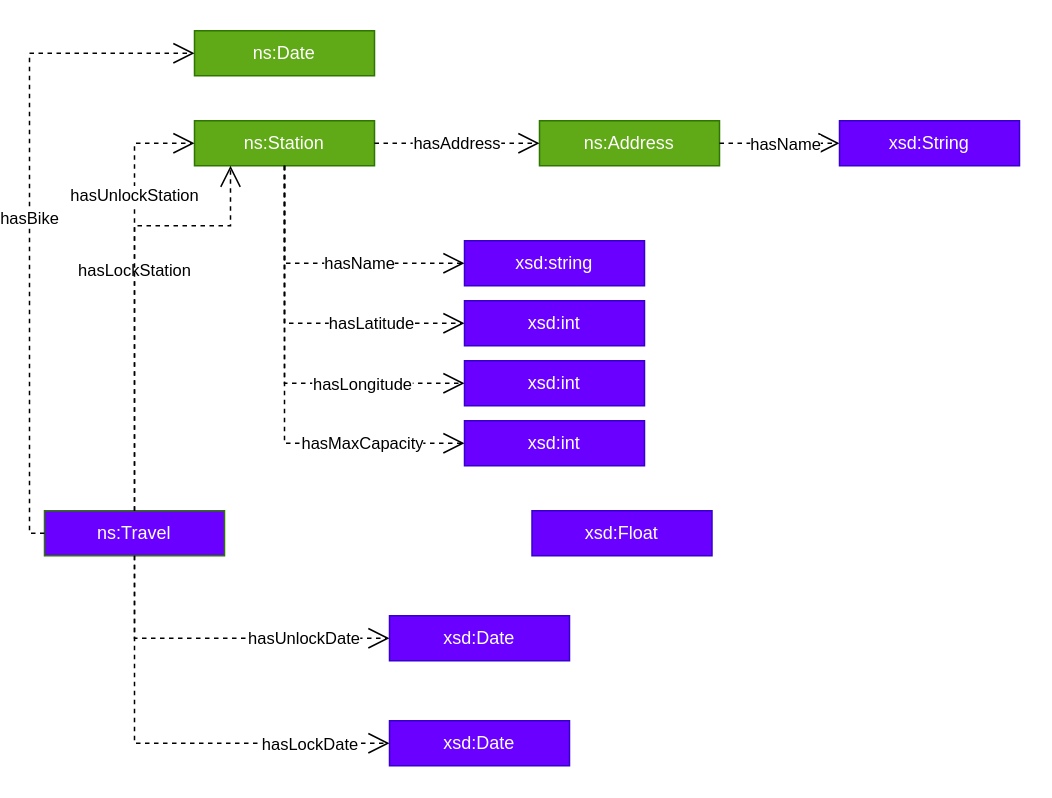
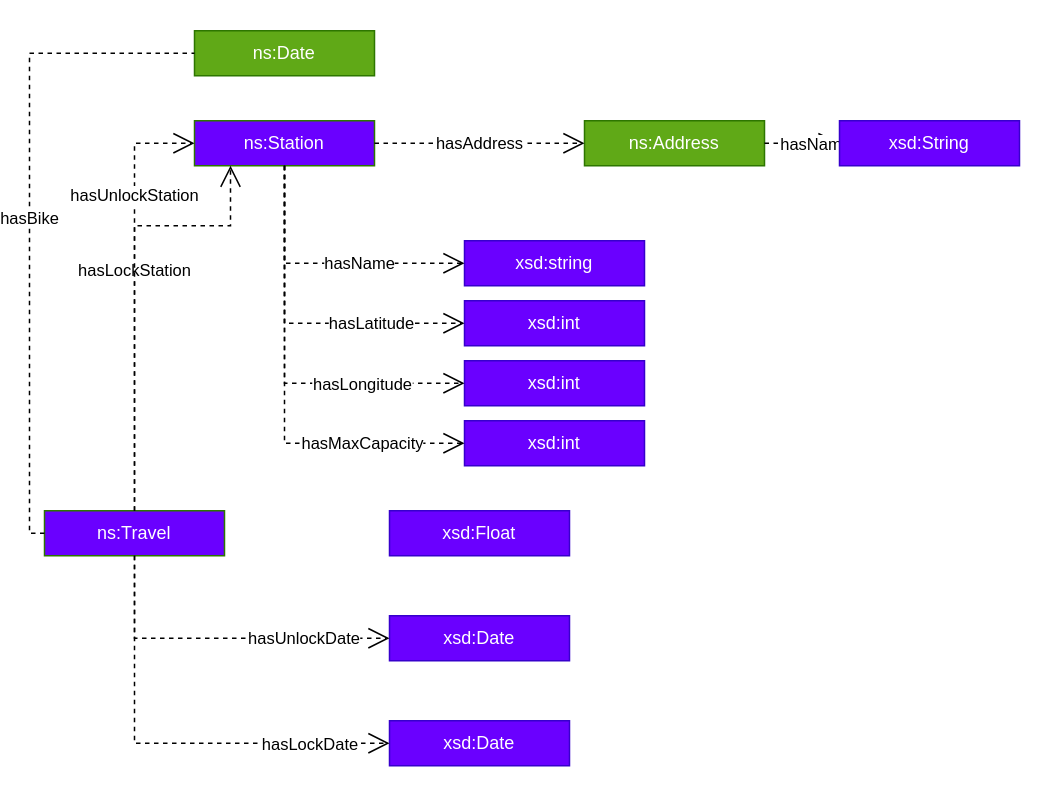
  <mxCell id="0" />
  <mxCell id="1" parent="0" />
  <mxCell id="2" value="ns:Date" style="rounded=0;whiteSpace=wrap;html=1;snapToPoint=1;points=[[0.1,0],[0.2,0],[0.3,0],[0.4,0],[0.5,0],[0.6,0],[0.7,0],[0.8,0],[0.9,0],[0,0.1],[0,0.3],[0,0.5],[0,0.7],[0,0.9],[0.1,1],[0.2,1],[0.3,1],[0.4,1],[0.5,1],[0.6,1],[0.7,1],[0.8,1],[0.9,1],[1,0.1],[1,0.3],[1,0.5],[1,0.7],[1,0.9]];fillColor=#60a917;fontColor=#ffffff;strokeColor=#2D7600;" vertex="1" parent="1"><mxGeometry x="120" y="20" width="120" height="30" as="geometry" /></mxCell>
- <mxCell id="3" value="ns:Station" style="rounded=0;whiteSpace=wrap;html=1;snapToPoint=1;points=[[0.1,0],[0.2,0],[0.3,0],[0.4,0],[0.5,0],[0.6,0],[0.7,0],[0.8,0],[0.9,0],[0,0.1],[0,0.3],[0,0.5],[0,0.7],[0,0.9],[0.1,1],[0.2,1],[0.3,1],[0.4,1],[0.5,1],[0.6,1],[0.7,1],[0.8,1],[0.9,1],[1,0.1],[1,0.3],[1,0.5],[1,0.7],[1,0.9]];fillColor=#60a917;fontColor=#ffffff;strokeColor=#2D7600;" vertex="1" parent="1"><mxGeometry x="120" y="80" width="120" height="30" as="geometry" /></mxCell>
+ <mxCell id="3" value="ns:Station" style="rounded=0;whiteSpace=wrap;html=1;snapToPoint=1;points=[[0.1,0],[0.2,0],[0.3,0],[0.4,0],[0.5,0],[0.6,0],[0.7,0],[0.8,0],[0.9,0],[0,0.1],[0,0.3],[0,0.5],[0,0.7],[0,0.9],[0.1,1],[0.2,1],[0.3,1],[0.4,1],[0.5,1],[0.6,1],[0.7,1],[0.8,1],[0.9,1],[1,0.1],[1,0.3],[1,0.5],[1,0.7],[1,0.9]];fillColor=#6a00ff;fontColor=#ffffff;strokeColor=#2D7600;" vertex="1" parent="1"><mxGeometry x="120" y="80" width="120" height="30" as="geometry" /></mxCell>
  <mxCell id="4" value="ns:Travel" style="rounded=0;whiteSpace=wrap;html=1;snapToPoint=1;points=[[0.1,0],[0.2,0],[0.3,0],[0.4,0],[0.5,0],[0.6,0],[0.7,0],[0.8,0],[0.9,0],[0,0.1],[0,0.3],[0,0.5],[0,0.7],[0,0.9],[0.1,1],[0.2,1],[0.3,1],[0.4,1],[0.5,1],[0.6,1],[0.7,1],[0.8,1],[0.9,1],[1,0.1],[1,0.3],[1,0.5],[1,0.7],[1,0.9]];fillColor=#6a00ff;fontColor=#ffffff;strokeColor=#2D7600;" vertex="1" parent="1"><mxGeometry x="20" y="340" width="120" height="30" as="geometry" /></mxCell>
- <mxCell id="5" value="ns:Address" style="rounded=0;whiteSpace=wrap;html=1;snapToPoint=1;points=[[0.1,0],[0.2,0],[0.3,0],[0.4,0],[0.5,0],[0.6,0],[0.7,0],[0.8,0],[0.9,0],[0,0.1],[0,0.3],[0,0.5],[0,0.7],[0,0.9],[0.1,1],[0.2,1],[0.3,1],[0.4,1],[0.5,1],[0.6,1],[0.7,1],[0.8,1],[0.9,1],[1,0.1],[1,0.3],[1,0.5],[1,0.7],[1,0.9]];fillColor=#60a917;fontColor=#ffffff;strokeColor=#2D7600;" vertex="1" parent="1"><mxGeometry x="350" y="80" width="120" height="30" as="geometry" /></mxCell>
+ <mxCell id="5" value="ns:Address" style="rounded=0;whiteSpace=wrap;html=1;snapToPoint=1;points=[[0.1,0],[0.2,0],[0.3,0],[0.4,0],[0.5,0],[0.6,0],[0.7,0],[0.8,0],[0.9,0],[0,0.1],[0,0.3],[0,0.5],[0,0.7],[0,0.9],[0.1,1],[0.2,1],[0.3,1],[0.4,1],[0.5,1],[0.6,1],[0.7,1],[0.8,1],[0.9,1],[1,0.1],[1,0.3],[1,0.5],[1,0.7],[1,0.9]];fillColor=#60a917;fontColor=#ffffff;strokeColor=#2D7600;" vertex="1" parent="1"><mxGeometry x="380" y="80" width="120" height="30" as="geometry" /></mxCell>
  <mxCell id="6" value="xsd:string" style="rounded=0;whiteSpace=wrap;html=1;snapToPoint=1;points=[[0.1,0],[0.2,0],[0.3,0],[0.4,0],[0.5,0],[0.6,0],[0.7,0],[0.8,0],[0.9,0],[0,0.1],[0,0.3],[0,0.5],[0,0.7],[0,0.9],[0.1,1],[0.2,1],[0.3,1],[0.4,1],[0.5,1],[0.6,1],[0.7,1],[0.8,1],[0.9,1],[1,0.1],[1,0.3],[1,0.5],[1,0.7],[1,0.9]];fillColor=#6a00ff;fontColor=#ffffff;strokeColor=#3700CC;" vertex="1" parent="1"><mxGeometry x="300" y="160" width="120" height="30" as="geometry" /></mxCell>
  <mxCell id="7" value="hasAddress" style="endArrow=open;endSize=12;dashed=1;html=1;rounded=0;exitX=1;exitY=0.5;exitDx=0;exitDy=0;entryX=0;entryY=0.5;entryDx=0;entryDy=0;" edge="1" parent="1" source="3" target="5"><mxGeometry width="160" relative="1" as="geometry"><mxPoint x="260" y="94.5" as="sourcePoint" /><mxPoint x="410" y="95" as="targetPoint" /></mxGeometry></mxCell>
  <mxCell id="8" value="hasName" style="endArrow=open;endSize=12;dashed=1;html=1;rounded=0;exitX=0.5;exitY=1;exitDx=0;exitDy=0;entryX=0;entryY=0.5;entryDx=0;entryDy=0;edgeStyle=orthogonalEdgeStyle;" edge="1" parent="1" source="3" target="6"><mxGeometry x="0.243" width="160" relative="1" as="geometry"><mxPoint x="180" y="170" as="sourcePoint" /><mxPoint x="390" y="170" as="targetPoint" /><mxPoint as="offset" /></mxGeometry></mxCell>
  <mxCell id="9" value="xsd:int" style="rounded=0;whiteSpace=wrap;html=1;snapToPoint=1;points=[[0.1,0],[0.2,0],[0.3,0],[0.4,0],[0.5,0],[0.6,0],[0.7,0],[0.8,0],[0.9,0],[0,0.1],[0,0.3],[0,0.5],[0,0.7],[0,0.9],[0.1,1],[0.2,1],[0.3,1],[0.4,1],[0.5,1],[0.6,1],[0.7,1],[0.8,1],[0.9,1],[1,0.1],[1,0.3],[1,0.5],[1,0.7],[1,0.9]];fillColor=#6a00ff;fontColor=#ffffff;strokeColor=#3700CC;" vertex="1" parent="1"><mxGeometry x="300" y="200" width="120" height="30" as="geometry" /></mxCell>
  <mxCell id="10" value="hasLatitude" style="endArrow=open;endSize=12;dashed=1;html=1;rounded=0;entryX=0;entryY=0.5;entryDx=0;entryDy=0;edgeStyle=orthogonalEdgeStyle;" edge="1" parent="1" target="9"><mxGeometry x="0.451" width="160" relative="1" as="geometry"><mxPoint x="180" y="110" as="sourcePoint" /><mxPoint x="310" y="175" as="targetPoint" /><Array as="points"><mxPoint x="180" y="215" /></Array><mxPoint as="offset" /></mxGeometry></mxCell>
  <mxCell id="11" value="xsd:int" style="rounded=0;whiteSpace=wrap;html=1;snapToPoint=1;points=[[0.1,0],[0.2,0],[0.3,0],[0.4,0],[0.5,0],[0.6,0],[0.7,0],[0.8,0],[0.9,0],[0,0.1],[0,0.3],[0,0.5],[0,0.7],[0,0.9],[0.1,1],[0.2,1],[0.3,1],[0.4,1],[0.5,1],[0.6,1],[0.7,1],[0.8,1],[0.9,1],[1,0.1],[1,0.3],[1,0.5],[1,0.7],[1,0.9]];fillColor=#6a00ff;fontColor=#ffffff;strokeColor=#3700CC;" vertex="1" parent="1"><mxGeometry x="300" y="280" width="120" height="30" as="geometry" /></mxCell>
  <mxCell id="12" value="hasMaxCapacity" style="endArrow=open;endSize=12;dashed=1;html=1;rounded=0;exitX=0.5;exitY=1;exitDx=0;exitDy=0;entryX=0;entryY=0.5;entryDx=0;entryDy=0;edgeStyle=orthogonalEdgeStyle;" edge="1" parent="1" source="3" target="11"><mxGeometry x="0.556" width="160" relative="1" as="geometry"><mxPoint x="240" y="280" as="sourcePoint" /><mxPoint x="400" y="280" as="targetPoint" /><mxPoint as="offset" /></mxGeometry></mxCell>
- <mxCell id="13" value="xsd:Float" style="rounded=0;whiteSpace=wrap;html=1;snapToPoint=1;points=[[0.1,0],[0.2,0],[0.3,0],[0.4,0],[0.5,0],[0.6,0],[0.7,0],[0.8,0],[0.9,0],[0,0.1],[0,0.3],[0,0.5],[0,0.7],[0,0.9],[0.1,1],[0.2,1],[0.3,1],[0.4,1],[0.5,1],[0.6,1],[0.7,1],[0.8,1],[0.9,1],[1,0.1],[1,0.3],[1,0.5],[1,0.7],[1,0.9]];fillColor=#6a00ff;fontColor=#ffffff;strokeColor=#3700CC;" vertex="1" parent="1"><mxGeometry x="345" y="340" width="120" height="30" as="geometry" /></mxCell>
+ <mxCell id="13" value="xsd:Float" style="rounded=0;whiteSpace=wrap;html=1;snapToPoint=1;points=[[0.1,0],[0.2,0],[0.3,0],[0.4,0],[0.5,0],[0.6,0],[0.7,0],[0.8,0],[0.9,0],[0,0.1],[0,0.3],[0,0.5],[0,0.7],[0,0.9],[0.1,1],[0.2,1],[0.3,1],[0.4,1],[0.5,1],[0.6,1],[0.7,1],[0.8,1],[0.9,1],[1,0.1],[1,0.3],[1,0.5],[1,0.7],[1,0.9]];fillColor=#6a00ff;fontColor=#ffffff;strokeColor=#3700CC;" vertex="1" parent="1"><mxGeometry x="250" y="340" width="120" height="30" as="geometry" /></mxCell>
  <mxCell id="14" value="xsd:Date" style="rounded=0;whiteSpace=wrap;html=1;snapToPoint=1;points=[[0.1,0],[0.2,0],[0.3,0],[0.4,0],[0.5,0],[0.6,0],[0.7,0],[0.8,0],[0.9,0],[0,0.1],[0,0.3],[0,0.5],[0,0.7],[0,0.9],[0.1,1],[0.2,1],[0.3,1],[0.4,1],[0.5,1],[0.6,1],[0.7,1],[0.8,1],[0.9,1],[1,0.1],[1,0.3],[1,0.5],[1,0.7],[1,0.9]];fillColor=#6a00ff;fontColor=#ffffff;strokeColor=#3700CC;" vertex="1" parent="1"><mxGeometry x="250" y="410" width="120" height="30" as="geometry" /></mxCell>
  <mxCell id="15" value="xsd:Date" style="rounded=0;whiteSpace=wrap;html=1;snapToPoint=1;points=[[0.1,0],[0.2,0],[0.3,0],[0.4,0],[0.5,0],[0.6,0],[0.7,0],[0.8,0],[0.9,0],[0,0.1],[0,0.3],[0,0.5],[0,0.7],[0,0.9],[0.1,1],[0.2,1],[0.3,1],[0.4,1],[0.5,1],[0.6,1],[0.7,1],[0.8,1],[0.9,1],[1,0.1],[1,0.3],[1,0.5],[1,0.7],[1,0.9]];fillColor=#6a00ff;fontColor=#ffffff;strokeColor=#3700CC;" vertex="1" parent="1"><mxGeometry x="250" y="480" width="120" height="30" as="geometry" /></mxCell>
  <mxCell id="16" value="hasUnlockDate" style="endArrow=open;endSize=12;dashed=1;html=1;rounded=0;exitX=0.5;exitY=1;exitDx=0;exitDy=0;entryX=0;entryY=0.5;entryDx=0;entryDy=0;edgeStyle=orthogonalEdgeStyle;" edge="1" parent="1" source="4" target="14"><mxGeometry x="0.489" width="160" relative="1" as="geometry"><mxPoint x="70" y="470" as="sourcePoint" /><mxPoint x="230" y="470" as="targetPoint" /><mxPoint as="offset" /></mxGeometry></mxCell>
  <mxCell id="17" value="" style="endArrow=open;endSize=12;dashed=1;html=1;rounded=0;exitX=0.5;exitY=1;exitDx=0;exitDy=0;entryX=0;entryY=0.5;entryDx=0;entryDy=0;edgeStyle=orthogonalEdgeStyle;" edge="1" parent="1" source="4" target="15"><mxGeometry x="-0.003" width="160" relative="1" as="geometry"><mxPoint x="80" y="500" as="sourcePoint" /><mxPoint x="240" y="500" as="targetPoint" /><mxPoint as="offset" /></mxGeometry></mxCell>
  <mxCell id="18" value="hasLockDate" style="edgeLabel;html=1;align=center;verticalAlign=middle;resizable=0;points=[];" vertex="1" connectable="0" parent="17"><mxGeometry x="0.409" y="1" relative="1" as="geometry"><mxPoint x="33" y="1" as="offset" /></mxGeometry></mxCell>
  <mxCell id="19" value="hasLockStation" style="endArrow=open;endSize=12;dashed=1;html=1;rounded=0;entryX=0.2;entryY=1;entryDx=0;entryDy=0;exitX=0.5;exitY=0;exitDx=0;exitDy=0;edgeStyle=orthogonalEdgeStyle;" edge="1" parent="1" source="4" target="3"><mxGeometry x="0.088" width="160" relative="1" as="geometry"><mxPoint x="240" y="210" as="sourcePoint" /><mxPoint x="400" y="210" as="targetPoint" /><Array as="points"><mxPoint x="80" y="150" /><mxPoint x="144" y="150" /></Array><mxPoint as="offset" /></mxGeometry></mxCell>
  <mxCell id="20" value="hasUnlockStation" style="endArrow=open;endSize=12;dashed=1;html=1;rounded=0;entryX=0;entryY=0.5;entryDx=0;entryDy=0;exitX=0.5;exitY=0;exitDx=0;exitDy=0;edgeStyle=orthogonalEdgeStyle;" edge="1" parent="1" source="4" target="3"><mxGeometry x="0.474" width="160" relative="1" as="geometry"><mxPoint x="260" y="160" as="sourcePoint" /><mxPoint x="420" y="160" as="targetPoint" /><mxPoint as="offset" /></mxGeometry></mxCell>
- <mxCell id="21" value="hasBike" style="endArrow=open;endSize=12;dashed=1;html=1;rounded=0;entryX=0;entryY=0.5;entryDx=0;entryDy=0;exitX=0;exitY=0.5;exitDx=0;exitDy=0;edgeStyle=orthogonalEdgeStyle;" edge="1" parent="1" source="4" target="2"><mxGeometry width="160" relative="1" as="geometry"><mxPoint x="-70" y="260" as="sourcePoint" /><mxPoint x="90" y="260" as="targetPoint" /></mxGeometry></mxCell>
+ <mxCell id="21" value="hasBike" style="endArrow=none;endSize=12;dashed=1;html=1;rounded=0;entryX=0;entryY=0.5;entryDx=0;entryDy=0;exitX=0;exitY=0.5;exitDx=0;exitDy=0;edgeStyle=orthogonalEdgeStyle;" edge="1" parent="1" source="4" target="2"><mxGeometry width="160" relative="1" as="geometry"><mxPoint x="-70" y="260" as="sourcePoint" /><mxPoint x="90" y="260" as="targetPoint" /></mxGeometry></mxCell>
  <mxCell id="22" value="" style="endArrow=open;endSize=12;dashed=1;html=1;rounded=0;exitX=1;exitY=0.5;exitDx=0;exitDy=0;" edge="1" parent="1" source="5" target="24"><mxGeometry width="160" relative="1" as="geometry"><mxPoint x="470" y="95" as="sourcePoint" /><mxPoint x="580" y="95" as="targetPoint" /></mxGeometry></mxCell>
  <mxCell id="23" value="hasName" style="edgeLabel;html=1;align=center;verticalAlign=middle;resizable=0;points=[];" vertex="1" connectable="0" parent="22"><mxGeometry x="-0.352" y="2" relative="1" as="geometry"><mxPoint x="17" y="2" as="offset" /></mxGeometry></mxCell>
  <mxCell id="24" value="xsd:String" style="rounded=0;whiteSpace=wrap;html=1;snapToPoint=1;points=[[0.1,0],[0.2,0],[0.3,0],[0.4,0],[0.5,0],[0.6,0],[0.7,0],[0.8,0],[0.9,0],[0,0.1],[0,0.3],[0,0.5],[0,0.7],[0,0.9],[0.1,1],[0.2,1],[0.3,1],[0.4,1],[0.5,1],[0.6,1],[0.7,1],[0.8,1],[0.9,1],[1,0.1],[1,0.3],[1,0.5],[1,0.7],[1,0.9]];fillColor=#6a00ff;fontColor=#ffffff;strokeColor=#3700CC;" vertex="1" parent="1"><mxGeometry x="550" y="80" width="120" height="30" as="geometry" /></mxCell>
  <mxCell id="25" value="&lt;font style=&quot;color: rgb(255, 255, 255);&quot;&gt;xsd:&lt;span style=&quot;background-color: transparent;&quot;&gt;int&lt;/span&gt;&lt;/font&gt;" style="rounded=0;whiteSpace=wrap;html=1;snapToPoint=1;points=[[0.1,0],[0.2,0],[0.3,0],[0.4,0],[0.5,0],[0.6,0],[0.7,0],[0.8,0],[0.9,0],[0,0.1],[0,0.3],[0,0.5],[0,0.7],[0,0.9],[0.1,1],[0.2,1],[0.3,1],[0.4,1],[0.5,1],[0.6,1],[0.7,1],[0.8,1],[0.9,1],[1,0.1],[1,0.3],[1,0.5],[1,0.7],[1,0.9]];fillColor=#6a00ff;fontColor=#ffffff;strokeColor=#3700CC;" vertex="1" parent="1"><mxGeometry x="300" y="240" width="120" height="30" as="geometry" /></mxCell>
  <mxCell id="26" value="" style="endArrow=open;endSize=12;dashed=1;html=1;rounded=0;entryX=0;entryY=0.5;entryDx=0;entryDy=0;edgeStyle=orthogonalEdgeStyle;" edge="1" parent="1" target="25"><mxGeometry width="160" relative="1" as="geometry"><mxPoint x="180" y="110" as="sourcePoint" /><mxPoint x="370" y="240" as="targetPoint" /><Array as="points"><mxPoint x="180" y="255" /></Array></mxGeometry></mxCell>
  <mxCell id="27" value="hasLongitude" style="edgeLabel;html=1;align=center;verticalAlign=middle;resizable=0;points=[];" vertex="1" connectable="0" parent="26"><mxGeometry x="0.479" y="1" relative="1" as="geometry"><mxPoint y="1" as="offset" /></mxGeometry></mxCell>
